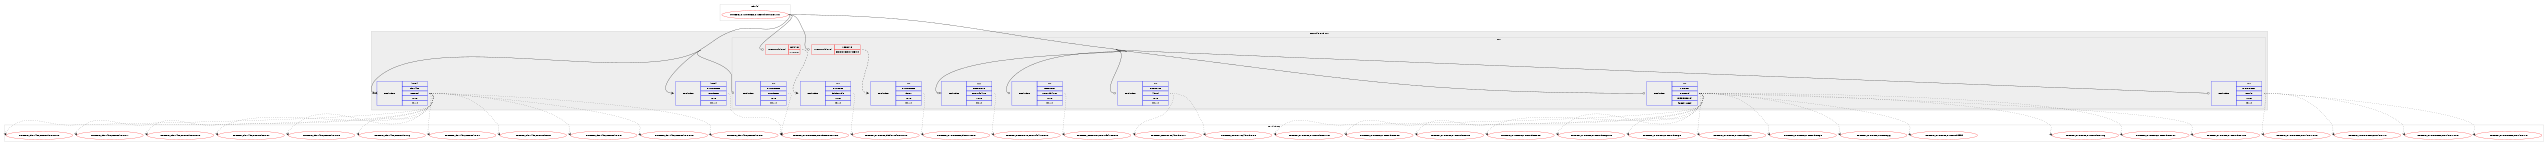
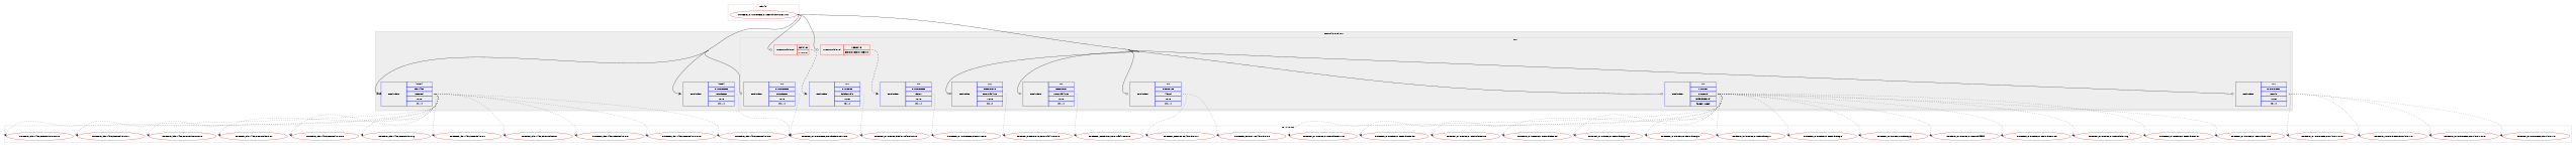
  digraph {
    compound=true
    concentrate=true
    fontname=Helvetica
    fontsize=10
    newrank=true
    rankdir=TB
    ranksep=1.5
    node [color=red fontname=Helvetica fontsize=10]
    edge [arrowhead=vee headport=w style=dotted tailport=e weight=100]
    n1 [label="portage://sys-process/systemd-cron-2.3.4-r1" width=4]
    n2 [color=blue label=<<TABLE BORDER="0" CELLBORDER="1" CELLSPACING="0" CELLPADDING="4" WIDTH="220"><TR><TD ROWSPAN="6" CELLPADDING="30">pack_dep</TD></TR><TR><TD WIDTH="110">install</TD></TR><TR><TD>dev-libs</TD></TR><TR><TD>openssl</TD></TR><TR><TD>none</TD></TR><TR><TD>[[],,,,]</TD></TR></TABLE>> shape=none]
    n3 [color=blue label=<<TABLE BORDER="0" CELLBORDER="1" CELLSPACING="0" CELLPADDING="4" WIDTH="220"><TR><TD ROWSPAN="6" CELLPADDING="30">pack_dep</TD></TR><TR><TD WIDTH="110">install</TD></TR><TR><TD>sys-process</TD></TR><TR><TD>cronbase</TD></TR><TR><TD>none</TD></TR><TR><TD>[[],,,,]</TD></TR></TABLE>> shape=none]
    n4 [color=blue label=<<TABLE BORDER="0" CELLBORDER="1" CELLSPACING="0" CELLPADDING="4" WIDTH="220"><TR><TD ROWSPAN="6" CELLPADDING="30">pack_dep</TD></TR><TR><TD WIDTH="110">run</TD></TR><TR><TD>sys-process</TD></TR><TR><TD>cronbase</TD></TR><TR><TD>none</TD></TR><TR><TD>[[],,,,]</TD></TR></TABLE>> shape=none]
    n5 [color=blue label=<<TABLE BORDER="0" CELLBORDER="1" CELLSPACING="0" CELLPADDING="4" WIDTH="220"><TR><TD ROWSPAN="6" CELLPADDING="30">pack_dep</TD></TR><TR><TD WIDTH="110">run</TD></TR><TR><TD>sys-process</TD></TR><TR><TD>dcron</TD></TR><TR><TD>none</TD></TR><TR><TD>[[],,,,]</TD></TR></TABLE>> shape=none]
    n6 [label=<<TABLE BORDER="0" CELLBORDER="1" CELLSPACING="0" CELLPADDING="4"><TR><TD ROWSPAN="3" CELLPADDING="10">use_conditional</TD></TR><TR><TD>negative</TD></TR><TR><TD>etc-crontab-systemd</TD></TR></TABLE>> shape=none]
    n7 [color=blue label=<<TABLE BORDER="0" CELLBORDER="1" CELLSPACING="0" CELLPADDING="4" WIDTH="220"><TR><TD ROWSPAN="6" CELLPADDING="30">pack_dep</TD></TR><TR><TD WIDTH="110">run</TD></TR><TR><TD>sys-apps</TD></TR><TR><TD>debianutils</TD></TR><TR><TD>none</TD></TR><TR><TD>[[],,,,]</TD></TR></TABLE>> shape=none]
    n8 [label=<<TABLE BORDER="0" CELLBORDER="1" CELLSPACING="0" CELLPADDING="4"><TR><TD ROWSPAN="3" CELLPADDING="10">use_conditional</TD></TR><TR><TD>positive</TD></TR><TR><TD>runparts</TD></TR></TABLE>> shape=none]
    n9 [color=blue label=<<TABLE BORDER="0" CELLBORDER="1" CELLSPACING="0" CELLPADDING="4" WIDTH="220"><TR><TD ROWSPAN="6" CELLPADDING="30">pack_dep</TD></TR><TR><TD WIDTH="110">run</TD></TR><TR><TD>acct-group</TD></TR><TR><TD>_cron-failure</TD></TR><TR><TD>none</TD></TR><TR><TD>[[],,,,]</TD></TR></TABLE>> shape=none]
    n10 [color=blue label=<<TABLE BORDER="0" CELLBORDER="1" CELLSPACING="0" CELLPADDING="4" WIDTH="220"><TR><TD ROWSPAN="6" CELLPADDING="30">pack_dep</TD></TR><TR><TD WIDTH="110">run</TD></TR><TR><TD>acct-user</TD></TR><TR><TD>_cron-failure</TD></TR><TR><TD>none</TD></TR><TR><TD>[[],,,,]</TD></TR></TABLE>> shape=none]
    n11 [color=blue label=<<TABLE BORDER="0" CELLBORDER="1" CELLSPACING="0" CELLPADDING="4" WIDTH="220"><TR><TD ROWSPAN="6" CELLPADDING="30">pack_dep</TD></TR><TR><TD WIDTH="110">run</TD></TR><TR><TD>app-crypt</TD></TR><TR><TD>libmd</TD></TR><TR><TD>none</TD></TR><TR><TD>[[],,,,]</TD></TR></TABLE>> shape=none]
    n12 [color=blue label=<<TABLE BORDER="0" CELLBORDER="1" CELLSPACING="0" CELLPADDING="4" WIDTH="220"><TR><TD ROWSPAN="6" CELLPADDING="30">pack_dep</TD></TR><TR><TD WIDTH="110">run</TD></TR><TR><TD>sys-apps</TD></TR><TR><TD>systemd</TD></TR><TR><TD>greaterequal</TD></TR><TR><TD>[[255],,,255]</TD></TR></TABLE>> shape=none]
    n13 [color=blue label=<<TABLE BORDER="0" CELLBORDER="1" CELLSPACING="0" CELLPADDING="4" WIDTH="220"><TR><TD ROWSPAN="6" CELLPADDING="30">pack_dep</TD></TR><TR><TD WIDTH="110">run</TD></TR><TR><TD>sys-process</TD></TR><TR><TD>cronie</TD></TR><TR><TD>none</TD></TR><TR><TD>[[],,,,]</TD></TR></TABLE>> shape=none]
    n14 [label="portage://dev-libs/openssl-3.3.2" width=4]
    n15 [label="portage://dev-libs/openssl-3.3.1-r3" width=4]
    n16 [label="portage://dev-libs/openssl-3.2.3" width=4]
    n17 [label="portage://dev-libs/openssl-3.2.2" width=4]
    n18 [label="portage://dev-libs/openssl-3.1.7" width=4]
    n19 [label="portage://dev-libs/openssl-3.1.6" width=4]
    n20 [label="portage://dev-libs/openssl-3.0.15" width=4]
    n21 [label="portage://dev-libs/openssl-3.0.14" width=4]
    n22 [label="portage://dev-libs/openssl-3.0.13-r2" width=4]
    n23 [label="portage://dev-libs/openssl-1.1.1w" width=4]
    n24 [label="portage://dev-libs/openssl-1.0.2u-r1" width=4]
    n25 [label="portage://sys-process/cronbase-0.3.7-r10" width=4]
    n26 [label="portage://sys-process/dcron-4.5-r2" width=4]
    n27 [label="portage://sys-apps/debianutils-5.14-r1" width=4]
    n28 [label="portage://acct-group/_cron-failure-0-r1" width=4]
    n29 [label="portage://acct-user/_cron-failure-0-r1" width=4]
    n30 [label="portage://app-crypt/libmd-1.1.0" width=4]
    n31 [label="portage://app-crypt/libmd-1.0.4" width=4]
    n32 [label="portage://sys-apps/systemd-9999" width=4]
    n33 [label="portage://sys-apps/none-256.6" width=4]
    n34 [label="portage://sys-apps/systemd-256.5" width=4]
    n35 [label="portage://sys-apps/systemd-256.4" width=4]
    n36 [label="portage://sys-apps/systemd-256.2" width=4]
    n37 [label="portage://sys-apps/systemd-256.1-r3" width=4]
    n38 [label="portage://sys-apps/systemd-255.12" width=4]
    n39 [label="portage://sys-apps/systemd-255.11" width=4]
    n40 [label="portage://sys-apps/systemd-255.10" width=4]
    n41 [label="portage://sys-apps/systemd-255.7-r1" width=4]
    n42 [label="portage://sys-apps/systemd-254.18" width=4]
    n43 [label="portage://sys-apps/systemd-254.17" width=4]
    n44 [label="portage://sys-apps/systemd-254.16" width=4]
+   n45 [label="portage://sys-apps/systemd-254.13" width=4]
    n46 [label="portage://sys-process/cronie-1.7.2" width=4]
    n47 [label="portage://sys-process/cronie-1.7.1-r1" width=4]
    n48 [label="portage://use-process/cronie-1.7.1" width=4]
    n49 [label="portage://sys-process/cronie-1.7.0-r2" width=4]
    subgraph cluster_1 {
      color=gray
      label=<<i>ebuild</i>>
      n1
    }
    subgraph cluster_2 {
      color=gray
      label=<<i>dependencies</i>>
      subgraph cluster_3 {
        color=gray
        fillcolor="#eeeeee"
        label=<<i>compile</i>>
        style=filled
        subgraph sub_4 {
          color=gray
          fillcolor="#eeeeee"
          label=<<i>compile</i>>
          style=filled
          n2
        }
        subgraph sub_5 {
          color=gray
          fillcolor="#eeeeee"
          label=<<i>compile</i>>
          style=filled
          n3
        }
      }
      subgraph cluster_6 {
        color=gray
        fillcolor="#eeeeee"
        label=<<i>compile and run</i>>
        style=filled
      }
      subgraph cluster_7 {
        color=gray
        fillcolor="#eeeeee"
        label=<<i>run</i>>
        style=filled
        subgraph sub_8 {
          color=gray
          fillcolor="#eeeeee"
          label=<<i>run</i>>
          style=filled
          n4
        }
        subgraph sub_9 {
          color=gray
          fillcolor="#eeeeee"
          label=<<i>run</i>>
          style=filled
          n6
          subgraph sub_10 {
            color=gray
            fillcolor="#eeeeee"
            label=<<i>run</i>>
            style=filled
            n5
          }
        }
        subgraph sub_11 {
          color=gray
          fillcolor="#eeeeee"
          label=<<i>run</i>>
          style=filled
          n8
          subgraph sub_12 {
            color=gray
            fillcolor="#eeeeee"
            label=<<i>run</i>>
            style=filled
            n7
          }
        }
        subgraph sub_13 {
          color=gray
          fillcolor="#eeeeee"
          label=<<i>run</i>>
          style=filled
          n9
        }
        subgraph sub_14 {
          color=gray
          fillcolor="#eeeeee"
          label=<<i>run</i>>
          style=filled
          n10
        }
        subgraph sub_15 {
          color=gray
          fillcolor="#eeeeee"
          label=<<i>run</i>>
          style=filled
          n11
        }
        subgraph sub_16 {
          color=gray
          fillcolor="#eeeeee"
          label=<<i>run</i>>
          style=filled
          n12
        }
        subgraph sub_17 {
          color=gray
          fillcolor="#eeeeee"
          label=<<i>run</i>>
          style=filled
          n13
        }
      }
    }
    subgraph cluster_18 {
      color=gray
      label=<<i>candidates</i>>
      rank=same
      subgraph sub_19 {
        color=black
        label=<<i>candidates</i>>
        nodesep=1
        rank=same
        n14
        n15
        n16
        n17
        n18
        n19
        n20
        n21
        n22
        n23
        n24
      }
      subgraph sub_20 {
        color=black
        label=<<i>candidates</i>>
        nodesep=1
        rank=same
        n25
      }
      subgraph sub_21 {
        color=black
        label=<<i>candidates</i>>
        nodesep=1
        rank=same
        n26
      }
      subgraph sub_22 {
        color=black
        label=<<i>candidates</i>>
        nodesep=1
        rank=same
        n27
      }
      subgraph sub_23 {
        color=black
        label=<<i>candidates</i>>
        nodesep=1
        rank=same
        n28
      }
      subgraph sub_24 {
        color=black
        label=<<i>candidates</i>>
        nodesep=1
        rank=same
        n29
      }
      subgraph sub_25 {
        color=black
        label=<<i>candidates</i>>
        nodesep=1
        rank=same
        n25
      }
      subgraph sub_26 {
        color=black
        label=<<i>candidates</i>>
        nodesep=1
        rank=same
        n30
        n31
      }
      subgraph sub_27 {
        color=black
        label=<<i>candidates</i>>
        nodesep=1
        rank=same
        n32
        n33
        n34
        n35
        n36
        n37
        n38
        n39
        n40
        n41
        n42
        n43
        n44
+       n45
      }
      subgraph sub_28 {
        color=black
        label=<<i>candidates</i>>
        nodesep=1
        rank=same
        n46
        n47
        n48
        n49
      }
    }
    n1 -> n2 [style=solid weight=20]
    n1 -> n3 [style=solid weight=20]
    n1 -> n4 [arrowhead=odot style=solid weight=20]
    n1 -> n6 [arrowhead=odot style=solid weight=20]
    n1 -> n8 [arrowhead=odot style=solid weight=20]
    n1 -> n9 [arrowhead=odot style=solid weight=20]
    n1 -> n10 [arrowhead=odot style=solid weight=20]
    n1 -> n11 [arrowhead=odot style=solid weight=20]
    n1 -> n12 [arrowhead=odot style=solid weight=20]
    n1 -> n13 [arrowhead=odot style=solid weight=20]
    n2 -> n14
    n2 -> n15
    n2 -> n16
    n2 -> n17
    n2 -> n18
    n2 -> n19
    n2 -> n20
    n2 -> n21
    n2 -> n22
    n2 -> n23
    n2 -> n24
    n3 -> n25
    n4 -> n25
    n5 -> n26
    n6 -> n5 [style=dashed weight=20]
    n7 -> n27
    n8 -> n7 [style=dashed weight=20]
    n9 -> n28
    n10 -> n29
    n11 -> n30
    n11 -> n31
    n12 -> n32
    n12 -> n33
    n12 -> n34
    n12 -> n35
    n12 -> n36
    n12 -> n37
    n12 -> n38
    n12 -> n39
    n12 -> n40
    n12 -> n41
    n12 -> n42
    n12 -> n43
    n12 -> n44
+   n12 -> n45
    n13 -> n46
    n13 -> n47
    n13 -> n48
    n13 -> n49
  }
